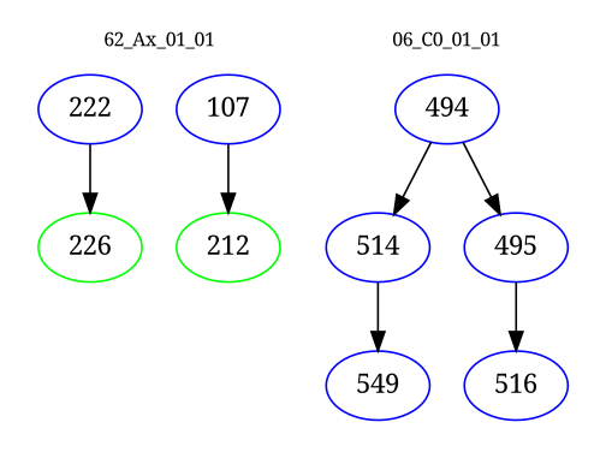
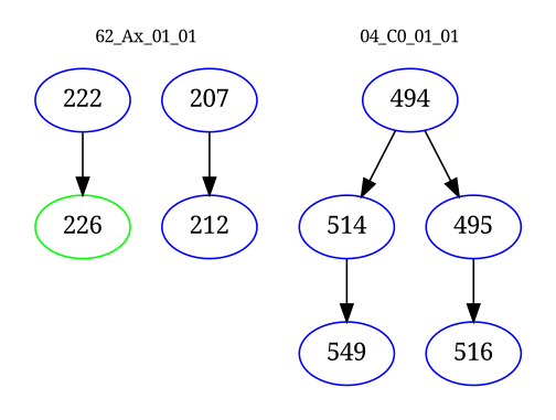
  digraph {
    fontname="Noto Serif"
    node [color=blue fontname="Noto Serif"]
    edge [color=black fontname="Noto Serif"]
-   n1 [label=107]
+   n1 [label=207]
    n2 [label=222]
-   n3 [color=green label=212]
+   n3 [label=212]
    n4 [color=green label=226]
    n5 [label=494]
    n6 [label=514]
    n7 [label=495]
    n8 [label=549]
    n9 [label=516]
    subgraph cluster_1 {
      color=white
      fontsize=10
      label="62_Ax_01_01"
      n1
      n2
      n3
      n4
    }
    subgraph cluster_2 {
      color=white
      fontsize=10
-     label="06_C0_01_01"
+     label="04_C0_01_01"
      n5
      n6
      n7
      n8
      n9
    }
    n1 -> n3
    n2 -> n4
    n5 -> n6
    n5 -> n7
    n6 -> n8
    n7 -> n9
  }
